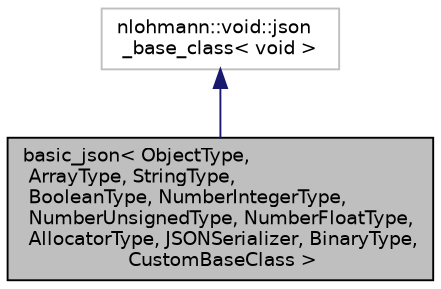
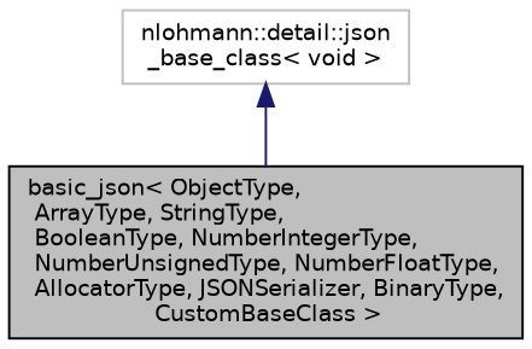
  digraph {
    node [fontname=Helvetica fontsize=10 shape=record style=filled]
    n1 [color=black fillcolor=grey75 fontcolor=black height=0.2 label="basic_json\< ObjectType,\l ArrayType, StringType,\l BooleanType, NumberIntegerType,\l NumberUnsignedType, NumberFloatType,\l AllocatorType, JSONSerializer, BinaryType,\l CustomBaseClass \>" width=0.4]
-   n2 [color=grey75 fillcolor=white height=0.2 label="nlohmann::void::json\l_base_class\< void  \>" width=0.4]
+   n2 [color=grey75 fillcolor=white height=0.2 label="nlohmann::detail::json\l_base_class\< void  \>" width=0.4]
    n2 -> n1 [color=midnightblue dir=back fontname=Helvetica fontsize=10 labelfontname=Helvetica labelfontsize=10 style=solid]
  }
